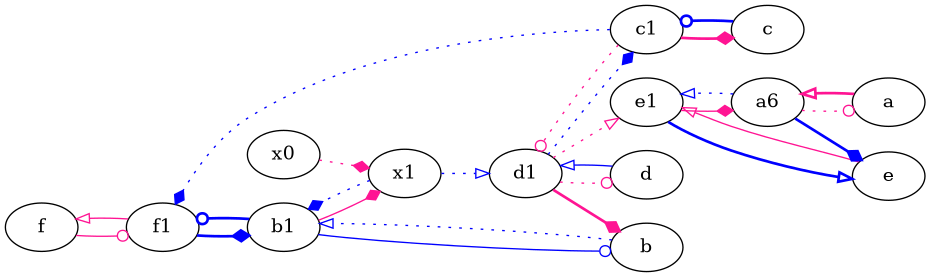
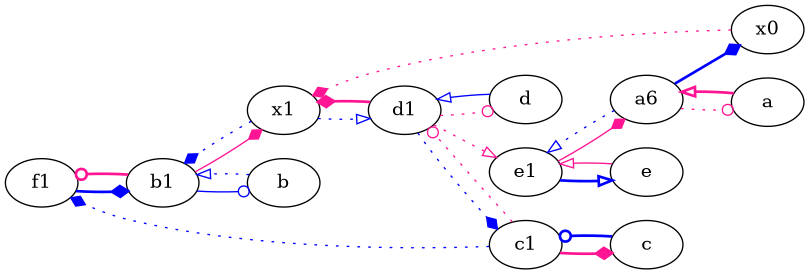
  digraph {
    rankdir=LR
    edge [arrowhead=diamond color=deeppink style=dotted]
-   f
    f1
    b1
    b
    x1
    c
    c1
    d1
    x0
    e1
    d
    e
    n13 [label=a6]
    a
-   f -> f1 [arrowhead=odot style=solid]
-   f1 -> f [arrowhead=onormal style=solid]
    f1 -> b1 [color=blue style=bold]
-   b1 -> f1 [arrowhead=odot color=blue style=bold]
+   b1 -> f1 [arrowhead=odot style=bold]
    b1 -> b [arrowhead=odot color=blue style=solid]
    b1 -> x1 [style=solid]
    b -> b1 [arrowhead=onormal color=blue]
    x1 -> b1 [color=blue]
    x1 -> d1 [arrowhead=onormal color=blue]
    c -> c1 [arrowhead=odot color=blue style=bold]
    c1 -> f1 [color=blue]
    c1 -> c [style=bold]
    c1 -> d1 [arrowhead=odot]
-   d1 -> b [style=bold]
+   d1 -> x1 [style=bold]
    d1 -> c1 [color=blue]
    d1 -> e1 [arrowhead=onormal]
    d1 -> d [arrowhead=odot]
    x0 -> x1
    e1 -> e [arrowhead=onormal color=blue style=bold]
    e1 -> n13 [style=solid]
    d -> d1 [arrowhead=onormal color=blue style=solid]
    e -> e1 [arrowhead=onormal style=solid]
-   n13 -> e [color=blue style=bold]
+   n13 -> x0 [color=blue style=bold]
    n13 -> e1 [arrowhead=onormal color=blue]
    n13 -> a [arrowhead=odot]
    a -> n13 [arrowhead=onormal style=bold]
  }
